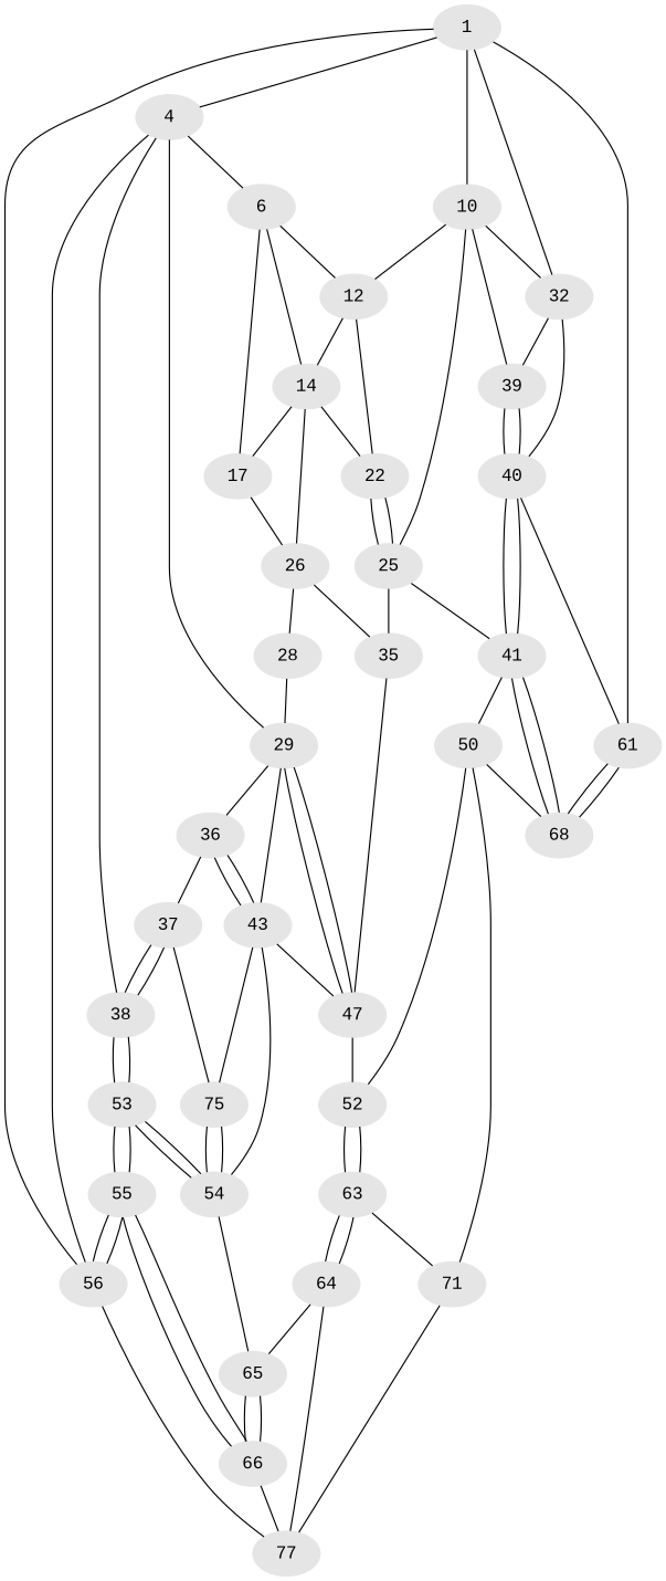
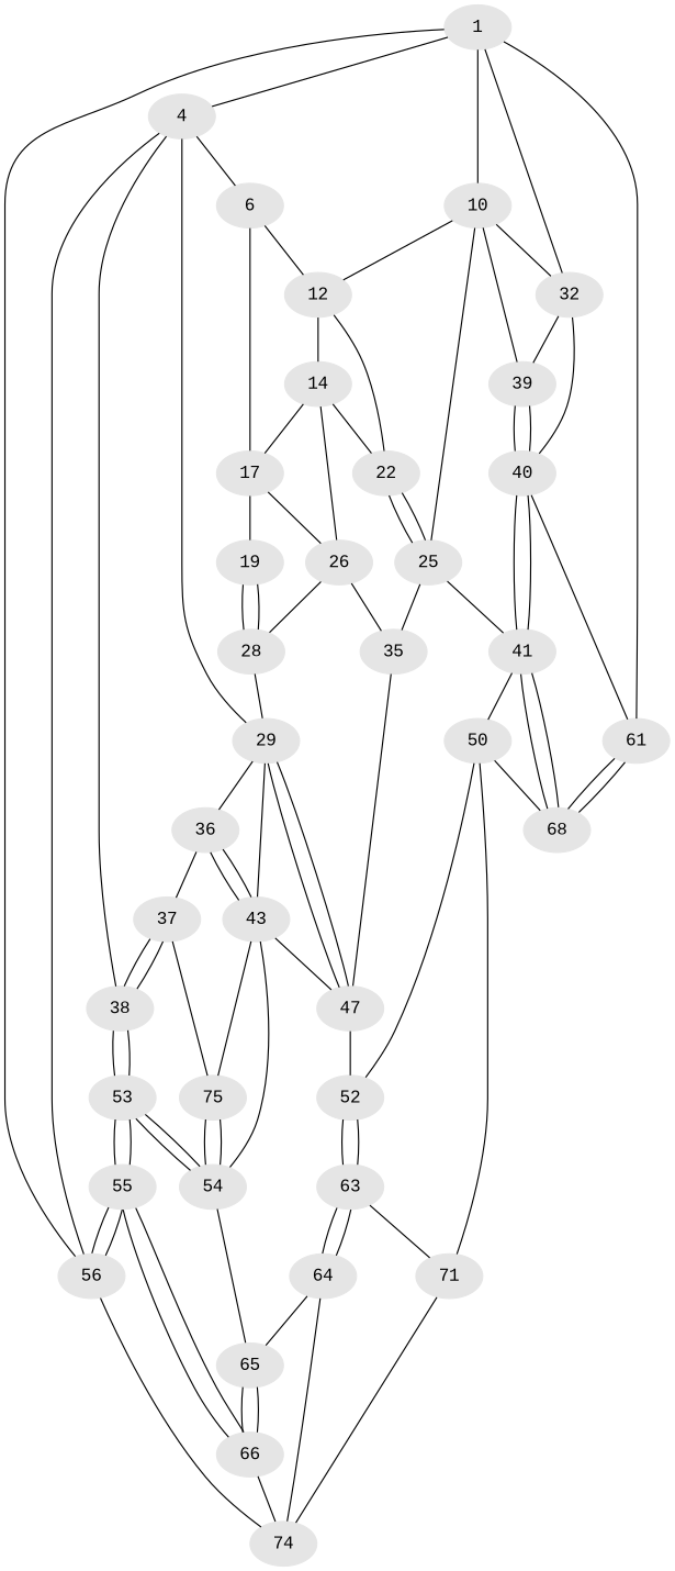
  graph {
    fontname="Liberation Mono"
    node [color=gray90 fontname="Liberation Mono" style=filled]
    edge [fontname="Liberation Mono"]
    1 [super="+9+2"]
    4 [super="+5"]
    10 [super="+11"]
    32 [super="+33"]
    56
    61
    6 [super="+7"]
    29 [super="+30"]
    38
    12 [super="+13"]
    25 [super="+34"]
    39
    40 [super="+59"]
-   77 [super="+80+78"]
+   77 [super="+80+78" label=74]
    68
    14 [super="+15"]
    17 [super="+18"]
+   19
    28
    36
    43 [super="+44+46"]
    47 [super="+49"]
    53
    22
    26 [super="+27"]
    35
    41 [super="+42"]
    50 [super="+51+69"]
    37
    n30 [label=75]
    54 [super="+62"]
    52
    55
    71 [super="+75+72"]
    65
    63
    64 [super="+67"]
    66
    1 -- 4
    1 -- 10
    1 -- 32
    1 -- 56
    1 -- 61
    4 -- 56
    4 -- 6
    4 -- 29
    4 -- 38
    10 -- 32
    10 -- 12
    10 -- 25
    10 -- 39
    32 -- 39
    32 -- 40
    56 -- 77
    61 -- 68
    61 -- 68
    6 -- 12
-   6 -- 14
    6 -- 17
    29 -- 36
    29 -- 43
    29 -- 47
    29 -- 47
    38 -- 53
    38 -- 53
    12 -- 14 [weight=2]
    12 -- 22
    25 -- 35
    25 -- 41
    39 -- 40
    39 -- 40
    40 -- 61
    40 -- 41
    40 -- 41
    14 -- 17
    14 -- 22
    14 -- 26
+   17 -- 19
    17 -- 26
+   19 -- 28
+   19 -- 28
    28 -- 29
    36 -- 43
    36 -- 43
    36 -- 37
    43 -- 47
    43 -- n30
    43 -- 54
    47 -- 52
    53 -- 54
    53 -- 54
    53 -- 55
    53 -- 55
    22 -- 25
    22 -- 25
    26 -- 28
    26 -- 35
    35 -- 47
    41 -- 68
    41 -- 68
    41 -- 50
    50 -- 68
    50 -- 52
    50 -- 71 [weight=2]
    37 -- 38
    37 -- 38
    37 -- n30
    n30 -- 54
    n30 -- 54
    54 -- 65
    52 -- 63
    52 -- 63
    55 -- 56
    55 -- 56
    55 -- 66
    55 -- 66
    71 -- 77
    65 -- 66
    65 -- 66
    63 -- 71
    63 -- 64
    63 -- 64
    64 -- 77
    64 -- 65
    66 -- 77
  }
